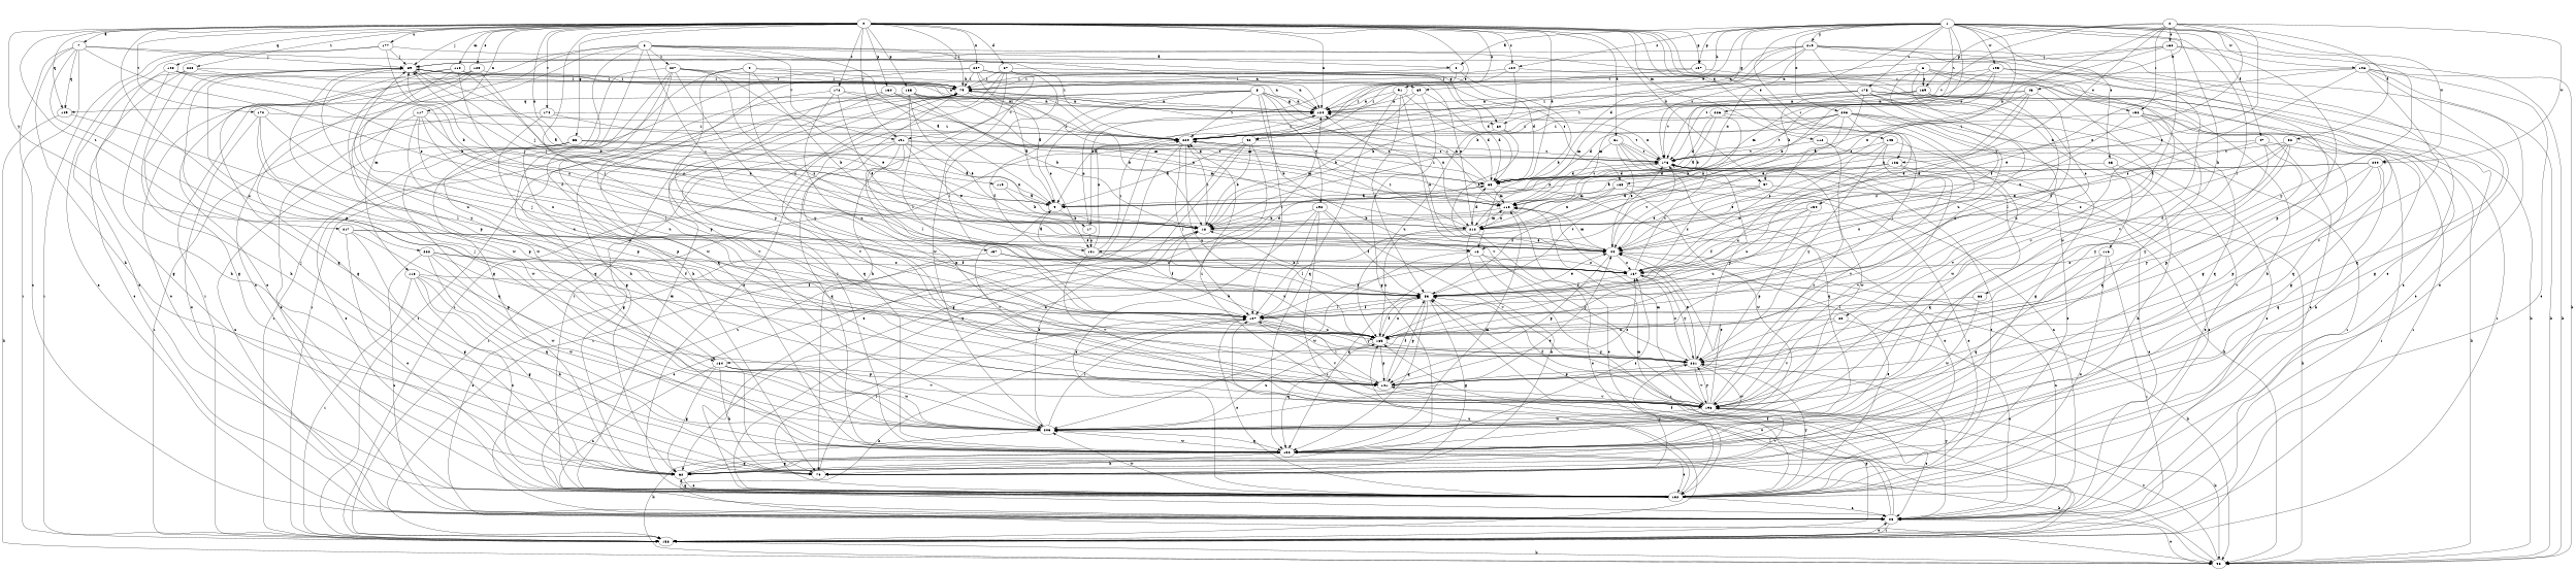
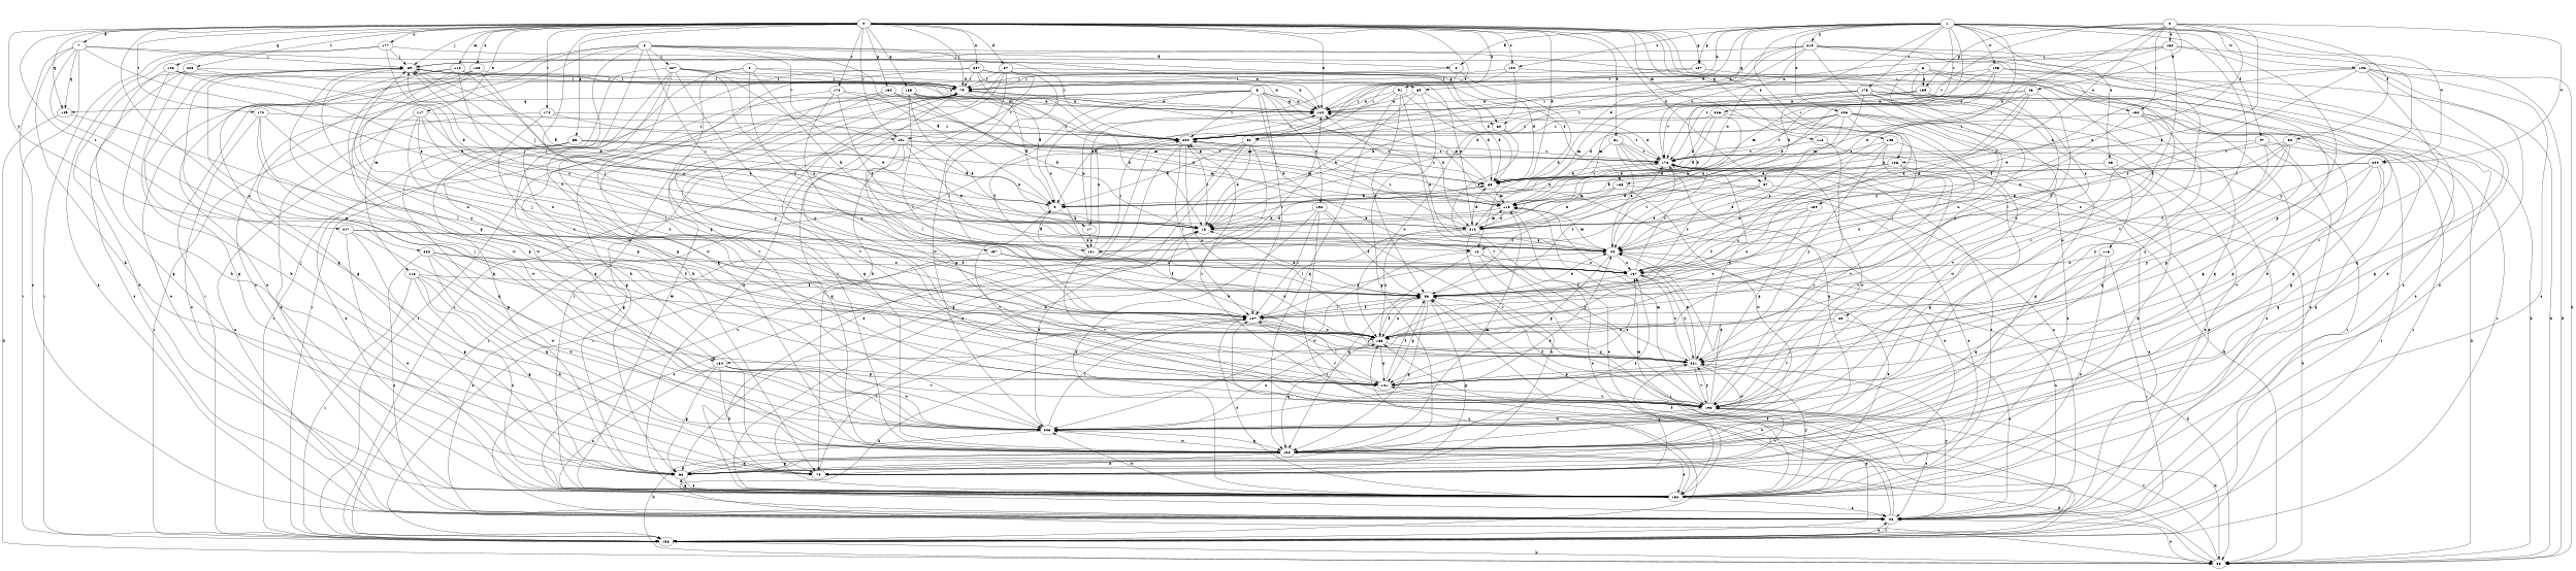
  strict digraph {
    0
    7
    23
    27
    31
    35
    42
    55
    79
    89
    91
    97
    107
    110
    112
    116
    117
-   119
    124
    125
    126
    134
    135
    137
    145
    148
    149
    164
    170
    172
    174
    177
    184
    191
    207
    217
    222
    223
    131
    26
    158
    70
    229
    141
    185
    193
    203
    132
    212
    44
    176
    98
    150
    9
    115
    62
    18
    221
    53
    167
    1
    8
    16
    25
    47
    60
-   66
    69
    154
    175
    195
    196
    200
    208
    219
    226
    17
    2
    43
    52
    130
    139
    156
    165
    3
    113
    157
    227
    4
    5
    192
    6
    0 -> 7 [label=a]
    0 -> 23 [label=c]
    0 -> 27 [label=d]
    0 -> 31 [label=d]
    0 -> 35 [label=d]
    0 -> 42 [label=e]
    0 -> 55 [label=g]
    0 -> 79 [label=i]
    0 -> 89 [label=j]
    0 -> 91 [label=k]
    0 -> 97 [label=k]
    0 -> 107 [label=l]
    0 -> 110 [label=m]
    0 -> 112 [label=m]
    0 -> 116 [label=n]
    0 -> 117 [label=n]
-   0 -> 119 [label=n]
    0 -> 124 [label=n]
    0 -> 125 [label=o]
    0 -> 126 [label=o]
    0 -> 134 [label=p]
    0 -> 135 [label=p]
    0 -> 137 [label=p]
    0 -> 145 [label=q]
    0 -> 148 [label=q]
    0 -> 149 [label=q]
    0 -> 164 [label=s]
    0 -> 170 [label=t]
    0 -> 172 [label=t]
    0 -> 174 [label=t]
    0 -> 177 [label=u]
    0 -> 184 [label=u]
    0 -> 191 [label=v]
    0 -> 207 [label=x]
    0 -> 217 [label=y]
    0 -> 222 [label=z]
    0 -> 223 [label=z]
    7 -> 89 [label=j]
    7 -> 149 [label=q]
    7 -> 131 [label=o]
    7 -> 26 [label=c]
    7 -> 158 [label=r]
    7 -> 70 [label=h]
    7 -> 229 [label=z]
    7 -> 141 [label=p]
    23 -> 26 [label=c]
    23 -> 185 [label=u]
    23 -> 193 [label=v]
    27 -> 35 [label=d]
    27 -> 79 [label=i]
    27 -> 107 [label=l]
    27 -> 158 [label=r]
    27 -> 70 [label=h]
    27 -> 203 [label=w]
    27 -> 132 [label=o]
    31 -> 26 [label=c]
    31 -> 212 [label=x]
    31 -> 44 [label=e]
    31 -> 176 [label=t]
    31 -> 98 [label=k]
    31 -> 150 [label=q]
    35 -> 124 [label=n]
    35 -> 229 [label=z]
    35 -> 132 [label=o]
    35 -> 176 [label=t]
    35 -> 9 [label=a]
    35 -> 115 [label=m]
    42 -> 158 [label=r]
    42 -> 132 [label=o]
    42 -> 176 [label=t]
    42 -> 9 [label=a]
    42 -> 62 [label=g]
    42 -> 18 [label=b]
    55 -> 26 [label=c]
    55 -> 132 [label=o]
    55 -> 176 [label=t]
    55 -> 150 [label=q]
    55 -> 9 [label=a]
    55 -> 115 [label=m]
    79 -> 124 [label=n]
    79 -> 193 [label=v]
    79 -> 132 [label=o]
    79 -> 150 [label=q]
    79 -> 9 [label=a]
    79 -> 18 [label=b]
    89 -> 79 [label=i]
    89 -> 229 [label=z]
    89 -> 141 [label=p]
    89 -> 9 [label=a]
    89 -> 62 [label=g]
    89 -> 221 [label=y]
    91 -> 35 [label=d]
    91 -> 124 [label=n]
    91 -> 193 [label=v]
    91 -> 150 [label=q]
    91 -> 9 [label=a]
    91 -> 53 [label=f]
    97 -> 26 [label=c]
    97 -> 44 [label=e]
    97 -> 9 [label=a]
    97 -> 167 [label=s]
    107 -> 185 [label=u]
    107 -> 193 [label=v]
    107 -> 132 [label=o]
    107 -> 44 [label=e]
    107 -> 98 [label=k]
    107 -> 221 [label=y]
    107 -> 53 [label=f]
    110 -> 79 [label=i]
    110 -> 185 [label=u]
    110 -> 203 [label=w]
    110 -> 150 [label=q]
    110 -> 18 [label=b]
    110 -> 167 [label=s]
    112 -> 26 [label=c]
    112 -> 203 [label=w]
    112 -> 176 [label=t]
    116 -> 158 [label=r]
    116 -> 132 [label=o]
    116 -> 150 [label=q]
    116 -> 167 [label=s]
    117 -> 107 [label=l]
    117 -> 229 [label=z]
    117 -> 141 [label=p]
    117 -> 185 [label=u]
    117 -> 132 [label=o]
    117 -> 18 [label=b]
-   119 -> 9 [label=a]
-   119 -> 18 [label=b]
    124 -> 229 [label=z]
    125 -> 79 [label=i]
    125 -> 26 [label=c]
    125 -> 203 [label=w]
    125 -> 132 [label=o]
    125 -> 62 [label=g]
    125 -> 167 [label=s]
    126 -> 35 [label=d]
    126 -> 185 [label=u]
    126 -> 193 [label=v]
    126 -> 44 [label=e]
    126 -> 150 [label=q]
    134 -> 124 [label=n]
    134 -> 193 [label=v]
    134 -> 212 [label=x]
    134 -> 62 [label=g]
    135 -> 35 [label=d]
    135 -> 107 [label=l]
    135 -> 124 [label=n]
    135 -> 158 [label=r]
    135 -> 44 [label=e]
    135 -> 115 [label=m]
    135 -> 18 [label=b]
    137 -> 79 [label=i]
    137 -> 26 [label=c]
    137 -> 229 [label=z]
    145 -> 185 [label=u]
    145 -> 193 [label=v]
    145 -> 132 [label=o]
    145 -> 176 [label=t]
    145 -> 221 [label=y]
    148 -> 79 [label=i]
    148 -> 124 [label=n]
    148 -> 70 [label=h]
    148 -> 62 [label=g]
    148 -> 18 [label=b]
    149 -> 107 [label=l]
    149 -> 98 [label=k]
    164 -> 79 [label=i]
    164 -> 70 [label=h]
    164 -> 229 [label=z]
    164 -> 18 [label=b]
    170 -> 229 [label=z]
    170 -> 141 [label=p]
    170 -> 185 [label=u]
    170 -> 203 [label=w]
    170 -> 132 [label=o]
    172 -> 124 [label=n]
    172 -> 185 [label=u]
    172 -> 44 [label=e]
    172 -> 150 [label=q]
    172 -> 115 [label=m]
    174 -> 35 [label=d]
    174 -> 158 [label=r]
    174 -> 229 [label=z]
    174 -> 141 [label=p]
    177 -> 89 [label=j]
    177 -> 124 [label=n]
    177 -> 26 [label=c]
    177 -> 158 [label=r]
    177 -> 18 [label=b]
    184 -> 26 [label=c]
    184 -> 70 [label=h]
    184 -> 141 [label=p]
    184 -> 193 [label=v]
    184 -> 203 [label=w]
    184 -> 62 [label=g]
    191 -> 107 [label=l]
    191 -> 141 [label=p]
    191 -> 212 [label=x]
    191 -> 44 [label=e]
    191 -> 176 [label=t]
    191 -> 150 [label=q]
    191 -> 115 [label=m]
    191 -> 62 [label=g]
    207 -> 35 [label=d]
    207 -> 79 [label=i]
    207 -> 124 [label=n]
    207 -> 158 [label=r]
    207 -> 212 [label=x]
    207 -> 150 [label=q]
    207 -> 9 [label=a]
    217 -> 141 [label=p]
    217 -> 132 [label=o]
    217 -> 44 [label=e]
    217 -> 62 [label=g]
    217 -> 53 [label=f]
    222 -> 26 [label=c]
    222 -> 185 [label=u]
    222 -> 203 [label=w]
    222 -> 150 [label=q]
    222 -> 53 [label=f]
    222 -> 167 [label=s]
    223 -> 79 [label=i]
    223 -> 26 [label=c]
    223 -> 70 [label=h]
    223 -> 132 [label=o]
    223 -> 53 [label=f]
    131 -> 35 [label=d]
    131 -> 124 [label=n]
    131 -> 229 [label=z]
    131 -> 185 [label=u]
    131 -> 193 [label=v]
    131 -> 9 [label=a]
    26 -> 158 [label=r]
    26 -> 229 [label=z]
    26 -> 185 [label=u]
    26 -> 221 [label=y]
    26 -> 53 [label=f]
    158 -> 79 [label=i]
    158 -> 26 [label=c]
    158 -> 141 [label=p]
    158 -> 98 [label=k]
    158 -> 53 [label=f]
    70 -> 107 [label=l]
    70 -> 193 [label=v]
    70 -> 221 [label=y]
    229 -> 89 [label=j]
    229 -> 107 [label=l]
    229 -> 158 [label=r]
    229 -> 185 [label=u]
    229 -> 132 [label=o]
    229 -> 176 [label=t]
    141 -> 107 [label=l]
    141 -> 193 [label=v]
    141 -> 53 [label=f]
    141 -> 167 [label=s]
    185 -> 89 [label=j]
    185 -> 141 [label=p]
    185 -> 150 [label=q]
    185 -> 221 [label=y]
    185 -> 53 [label=f]
    193 -> 26 [label=c]
    193 -> 229 [label=z]
    193 -> 203 [label=w]
    193 -> 44 [label=e]
    193 -> 176 [label=t]
    193 -> 98 [label=k]
    193 -> 115 [label=m]
    193 -> 221 [label=y]
    193 -> 53 [label=f]
    203 -> 89 [label=j]
    203 -> 107 [label=l]
    203 -> 185 [label=u]
    203 -> 44 [label=e]
    203 -> 98 [label=k]
    203 -> 150 [label=q]
    203 -> 18 [label=b]
    132 -> 79 [label=i]
    132 -> 124 [label=n]
    132 -> 26 [label=c]
    132 -> 185 [label=u]
    132 -> 203 [label=w]
    132 -> 44 [label=e]
    132 -> 176 [label=t]
    132 -> 115 [label=m]
    132 -> 62 [label=g]
    132 -> 221 [label=y]
    212 -> 35 [label=d]
    212 -> 89 [label=j]
    212 -> 107 [label=l]
    212 -> 70 [label=h]
    212 -> 229 [label=z]
    212 -> 185 [label=u]
    212 -> 132 [label=o]
    212 -> 115 [label=m]
    44 -> 124 [label=n]
    44 -> 26 [label=c]
    44 -> 141 [label=p]
    44 -> 176 [label=t]
    44 -> 115 [label=m]
    44 -> 167 [label=s]
    176 -> 35 [label=d]
    176 -> 124 [label=n]
    176 -> 98 [label=k]
    176 -> 221 [label=y]
    98 -> 107 [label=l]
    98 -> 26 [label=c]
    98 -> 193 [label=v]
    150 -> 79 [label=i]
    150 -> 89 [label=j]
    150 -> 70 [label=h]
    150 -> 203 [label=w]
    150 -> 132 [label=o]
    150 -> 98 [label=k]
    150 -> 115 [label=m]
    150 -> 62 [label=g]
    150 -> 167 [label=s]
    9 -> 89 [label=j]
    9 -> 193 [label=v]
    9 -> 17 [label=b]
    115 -> 79 [label=i]
    115 -> 132 [label=o]
    115 -> 212 [label=x]
    115 -> 18 [label=b]
    62 -> 132 [label=o]
    62 -> 150 [label=q]
    18 -> 89 [label=j]
    18 -> 26 [label=c]
    18 -> 229 [label=z]
    18 -> 44 [label=e]
    221 -> 141 [label=p]
    221 -> 193 [label=v]
    221 -> 203 [label=w]
    221 -> 44 [label=e]
    221 -> 18 [label=b]
    221 -> 167 [label=s]
    53 -> 107 [label=l]
    53 -> 141 [label=p]
    53 -> 185 [label=u]
    53 -> 44 [label=e]
    53 -> 176 [label=t]
    53 -> 150 [label=q]
    53 -> 62 [label=g]
    53 -> 18 [label=b]
    167 -> 176 [label=t]
    167 -> 98 [label=k]
    167 -> 221 [label=y]
    167 -> 53 [label=f]
    1 -> 42 [label=e]
    1 -> 97 [label=k]
    1 -> 107 [label=l]
    1 -> 137 [label=p]
    1 -> 164 [label=s]
    1 -> 212 [label=x]
    1 -> 221 [label=y]
    1 -> 8 [label=a]
    1 -> 16 [label=b]
    1 -> 25 [label=c]
    1 -> 47 [label=f]
    1 -> 60 [label=g]
-   1 -> 66 [label=h]
    1 -> 69 [label=h]
    1 -> 154 [label=r]
    1 -> 175 [label=t]
    1 -> 195 [label=w]
    1 -> 196 [label=w]
    1 -> 200 [label=w]
    1 -> 208 [label=x]
    1 -> 219 [label=y]
    1 -> 226 [label=z]
    8 -> 79 [label=i]
    8 -> 16 [label=b]
    8 -> 17 [label=b]
    16 -> 158 [label=r]
    16 -> 203 [label=w]
    16 -> 150 [label=q]
    16 -> 221 [label=y]
    16 -> 167 [label=s]
    25 -> 35 [label=d]
    25 -> 70 [label=h]
    25 -> 132 [label=o]
    47 -> 158 [label=r]
    47 -> 141 [label=p]
    47 -> 212 [label=x]
    47 -> 176 [label=t]
    47 -> 221 [label=y]
    60 -> 185 [label=u]
    60 -> 44 [label=e]
    60 -> 176 [label=t]
-   66 -> 107 [label=l]
-   66 -> 203 [label=w]
    69 -> 35 [label=d]
    69 -> 124 [label=n]
    69 -> 62 [label=g]
    69 -> 18 [label=b]
    154 -> 141 [label=p]
    154 -> 185 [label=u]
    154 -> 212 [label=x]
    154 -> 53 [label=f]
    175 -> 124 [label=n]
    175 -> 158 [label=r]
    175 -> 185 [label=u]
    175 -> 44 [label=e]
    175 -> 150 [label=q]
    175 -> 115 [label=m]
    175 -> 62 [label=g]
    175 -> 18 [label=b]
    195 -> 79 [label=i]
    195 -> 176 [label=t]
    195 -> 98 [label=k]
    195 -> 150 [label=q]
    195 -> 115 [label=m]
    195 -> 18 [label=b]
    196 -> 79 [label=i]
    196 -> 26 [label=c]
    196 -> 193 [label=v]
    196 -> 132 [label=o]
    196 -> 44 [label=e]
    196 -> 98 [label=k]
    196 -> 62 [label=g]
    196 -> 167 [label=s]
    200 -> 35 [label=d]
    200 -> 141 [label=p]
    200 -> 193 [label=v]
    200 -> 150 [label=q]
    200 -> 9 [label=a]
    200 -> 221 [label=y]
    208 -> 35 [label=d]
    208 -> 26 [label=c]
    208 -> 158 [label=r]
    208 -> 229 [label=z]
    208 -> 185 [label=u]
    208 -> 203 [label=w]
    208 -> 176 [label=t]
    208 -> 62 [label=g]
    208 -> 18 [label=b]
    208 -> 167 [label=s]
    219 -> 35 [label=d]
    219 -> 89 [label=j]
    219 -> 124 [label=n]
    219 -> 26 [label=c]
    219 -> 193 [label=v]
    219 -> 203 [label=w]
    219 -> 132 [label=o]
    219 -> 176 [label=t]
    219 -> 18 [label=b]
    219 -> 53 [label=f]
    226 -> 35 [label=d]
    226 -> 107 [label=l]
    226 -> 229 [label=z]
    226 -> 212 [label=x]
    226 -> 9 [label=a]
    17 -> 124 [label=n]
    17 -> 131 [label=o]
    2 -> 126 [label=o]
    2 -> 131 [label=o]
    2 -> 44 [label=e]
    2 -> 176 [label=t]
    2 -> 200 [label=w]
    2 -> 43 [label=e]
    2 -> 52 [label=f]
    2 -> 130 [label=o]
    2 -> 139 [label=p]
    2 -> 156 [label=r]
    2 -> 165 [label=s]
    43 -> 124 [label=n]
    43 -> 229 [label=z]
    43 -> 212 [label=x]
    43 -> 44 [label=e]
-   43 -> 115 [label=a]
+   43 -> 115 [label=m]
    43 -> 53 [label=f]
    52 -> 70 [label=h]
    52 -> 44 [label=e]
    52 -> 176 [label=t]
    52 -> 221 [label=y]
    52 -> 53 [label=f]
    52 -> 167 [label=s]
    130 -> 89 [label=j]
    130 -> 124 [label=n]
    130 -> 141 [label=p]
    130 -> 212 [label=x]
    130 -> 98 [label=k]
    130 -> 53 [label=f]
    139 -> 107 [label=l]
    139 -> 124 [label=n]
    139 -> 176 [label=t]
    139 -> 150 [label=q]
    139 -> 115 [label=m]
    156 -> 158 [label=r]
    156 -> 229 [label=z]
    156 -> 193 [label=v]
    156 -> 132 [label=o]
    156 -> 98 [label=k]
    156 -> 150 [label=q]
    156 -> 167 [label=s]
    165 -> 203 [label=w]
    165 -> 132 [label=o]
    165 -> 212 [label=x]
    165 -> 115 [label=m]
    165 -> 53 [label=f]
    3 -> 184 [label=u]
    3 -> 191 [label=v]
    3 -> 26 [label=c]
    3 -> 158 [label=r]
    3 -> 203 [label=w]
    3 -> 9 [label=a]
    3 -> 8 [label=a]
    3 -> 60 [label=g]
    3 -> 156 [label=r]
    3 -> 113 [label=m]
    3 -> 157 [label=r]
    3 -> 227 [label=z]
    113 -> 158 [label=r]
    113 -> 70 [label=h]
    113 -> 203 [label=w]
    113 -> 132 [label=o]
    113 -> 62 [label=g]
    113 -> 53 [label=f]
    157 -> 26 [label=c]
    157 -> 53 [label=f]
    157 -> 167 [label=s]
    227 -> 79 [label=i]
    227 -> 124 [label=n]
    227 -> 70 [label=h]
    227 -> 141 [label=p]
    227 -> 203 [label=w]
    227 -> 44 [label=e]
    227 -> 62 [label=g]
    227 -> 221 [label=y]
    227 -> 167 [label=s]
    4 -> 70 [label=h]
    4 -> 221 [label=y]
    4 -> 167 [label=s]
    4 -> 16 [label=b]
    4 -> 69 [label=h]
    4 -> 165 [label=s]
    5 -> 107 [label=l]
    5 -> 124 [label=n]
    5 -> 149 [label=q]
    5 -> 191 [label=v]
    5 -> 131 [label=o]
    5 -> 229 [label=z]
    5 -> 212 [label=x]
    5 -> 53 [label=f]
    5 -> 16 [label=b]
    5 -> 60 [label=g]
    5 -> 192 [label=v]
    192 -> 107 [label=l]
    192 -> 158 [label=r]
    192 -> 193 [label=v]
    192 -> 132 [label=o]
    192 -> 18 [label=b]
    192 -> 53 [label=f]
    6 -> 184 [label=u]
    6 -> 229 [label=z]
    6 -> 185 [label=u]
    6 -> 193 [label=v]
    6 -> 98 [label=k]
    6 -> 62 [label=g]
    6 -> 139 [label=p]
  }
